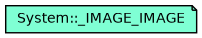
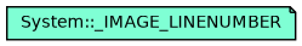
  digraph {
    rankdir=LR
-   n1 [color=black fillcolor=aquamarine fontname=Helvetica fontsize=10 height=0.2 label="System::_IMAGE_IMAGE" shape=note style=filled width=0.4]
+   n1 [color=black fillcolor=aquamarine fontname=Helvetica fontsize=10 height=0.2 label="System::_IMAGE_LINENUMBER" shape=note style=filled width=0.4]
  }
